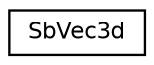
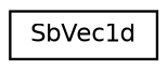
  digraph {
    rankdir=LR
-   n1 [color=black fillcolor=white fontname=Helvetica fontsize=10 height=0.2 label=SbVec3d shape=record style=filled width=0.4]
+   n1 [color=black fillcolor=white fontname=Helvetica fontsize=10 height=0.2 label=SbVec1d shape=record style=filled width=0.4]
  }
